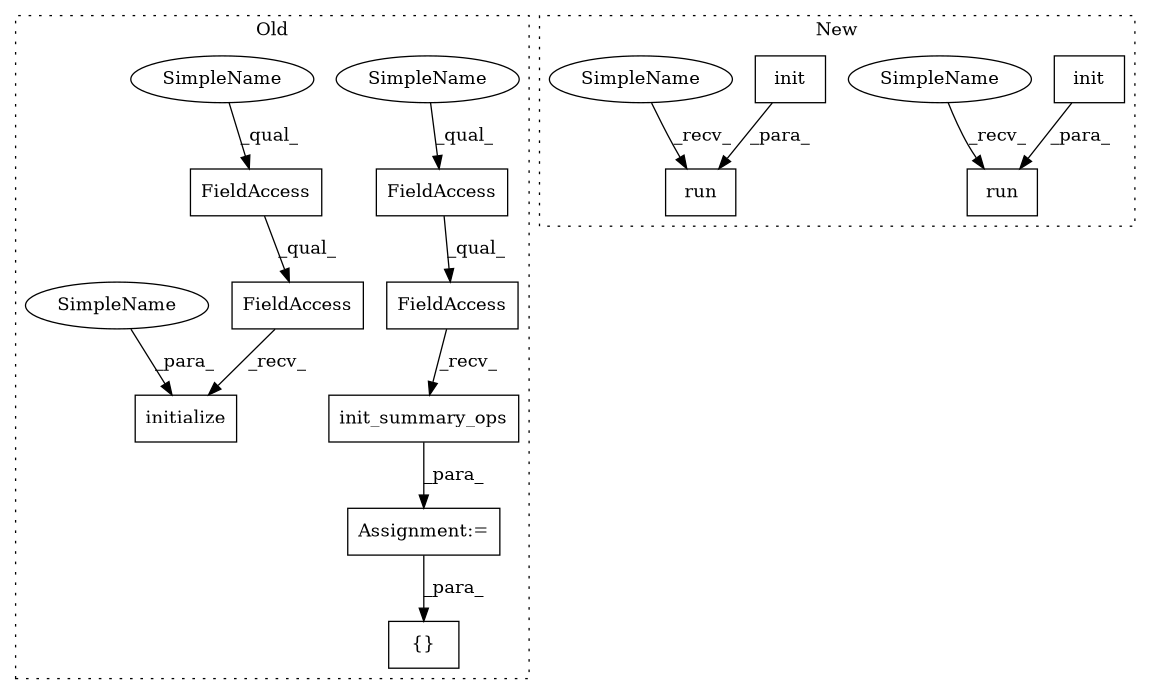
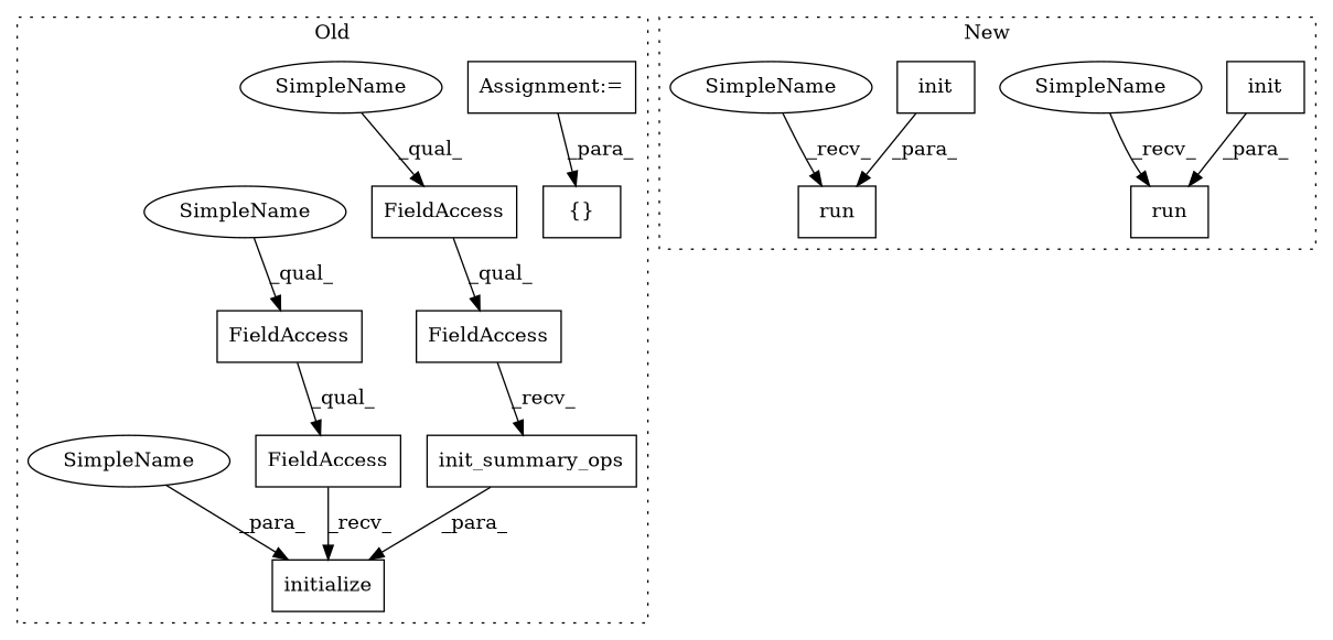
  digraph {
    node [a=32 l=4 s=7939 shape=box]
    n1 [l="11,1" label=initialize s="7966,7981"]
    n2 [a=22 l=26 label=FieldAccess]
    n3 [a=22 l=18 label=FieldAccess]
    n4 [a=22 l=18 label=FieldAccess s=7025]
    n5 [a=22 l=26 label=FieldAccess s=7025]
    n6 [l=17 label=init_summary_ops s=7052]
    n7 [a=7 l=1 label="Assignment:=" s=7024]
    n8 [a=4 l="1,1" label="{}" s="8372,8405"]
    n9 [a=42 l=10 label=SimpleName s=7025 shape=ellipse]
    n10 [a=42 l=10 label=SimpleName shape=ellipse]
    n11 [a=42 label=SimpleName s=7977 shape=ellipse]
    n12 [l=6 label=init s=7614]
    n13 [l="4,1" label=run s="7590,7620"]
    n14 [l="4,1" label=run s="7543,7574"]
    n15 [l=6 label=init s=7568]
    n16 [a=42 label=SimpleName s=7538 shape=ellipse]
    n17 [a=42 label=SimpleName s=7585 shape=ellipse]
    subgraph cluster_1 {
      label=Old
      style=dotted
      n1
      n2
      n3
      n4
      n5
      n6
      n7
      n8
      n9
      n10
      n11
    }
    subgraph cluster_2 {
      label=New
      style=dotted
      n12
      n13
      n14
      n15
      n16
      n17
    }
    n2 -> n1 [label=_recv_]
    n3 -> n2 [label=_qual_]
    n4 -> n5 [label=_qual_]
    n5 -> n6 [label=_recv_]
-   n6 -> n7 [label=_para_]
+   n6 -> n1 [label=_para_]
    n7 -> n8 [label=_para_]
    n9 -> n4 [label=_qual_]
    n10 -> n3 [label=_qual_]
    n11 -> n1 [label=_para_]
    n12 -> n13 [label=_para_]
    n15 -> n14 [label=_para_]
    n16 -> n14 [label=_recv_]
    n17 -> n13 [label=_recv_]
  }
